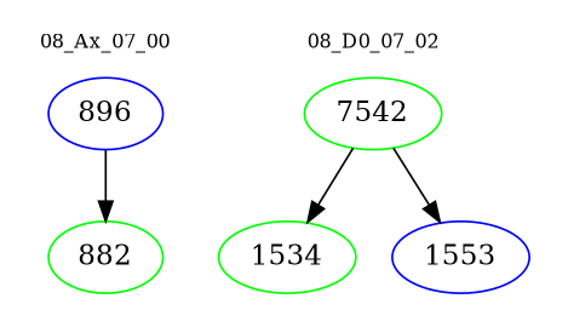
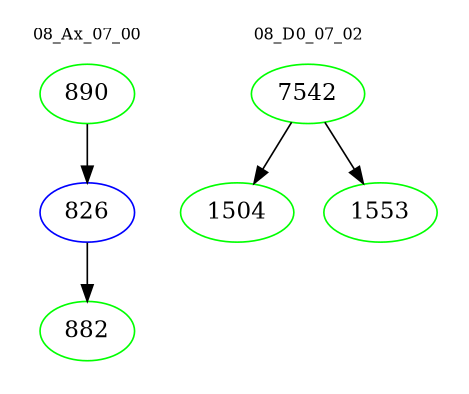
  digraph {
    node [color=green]
    edge [color=black]
+   n1 [label=890]
    n2 [label=882]
-   n3 [color=blue label=896]
+   n3 [color=blue label=826]
    n4 [label=7542]
-   n5 [label=1534]
-   n6 [color=blue label=1553]
+   n5 [label=1504]
+   n6 [label=1553]
    subgraph cluster_1 {
      color=white
      fontsize=10
      label="08_Ax_07_00"
+     n1
      n2
      n3
    }
    subgraph cluster_2 {
      color=white
      fontsize=10
      label="08_D0_07_02"
      n4
      n5
      n6
    }
+   n1 -> n3
    n3 -> n2
    n4 -> n5
    n4 -> n6
  }
